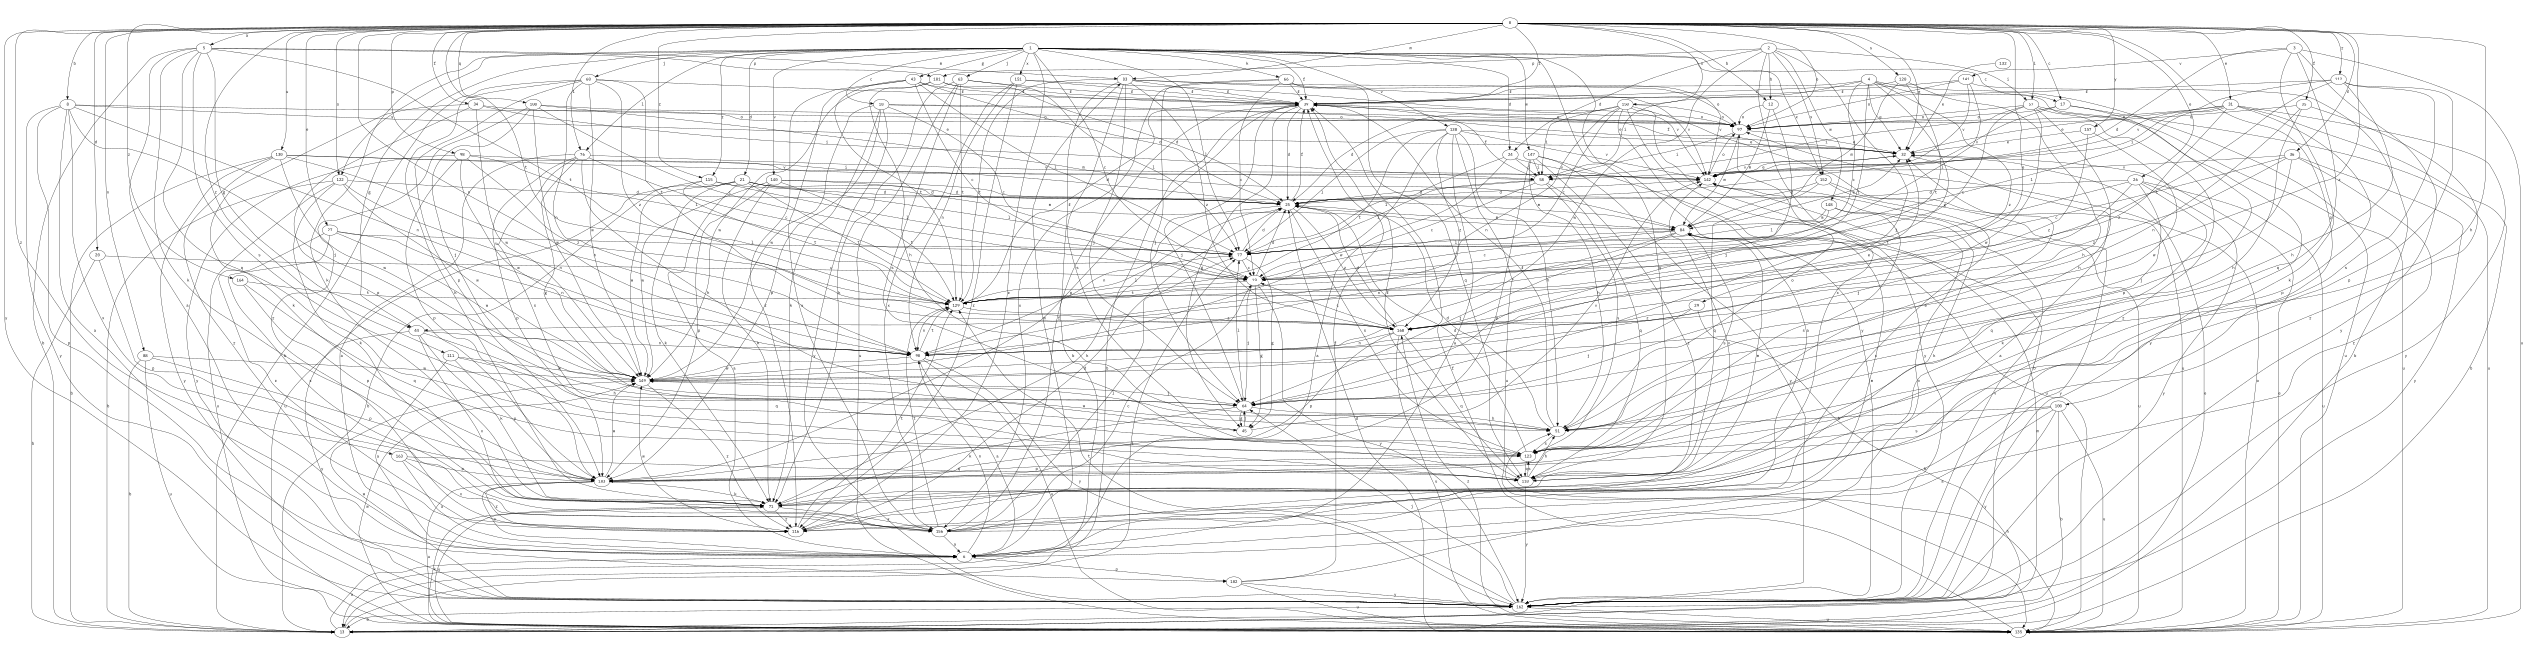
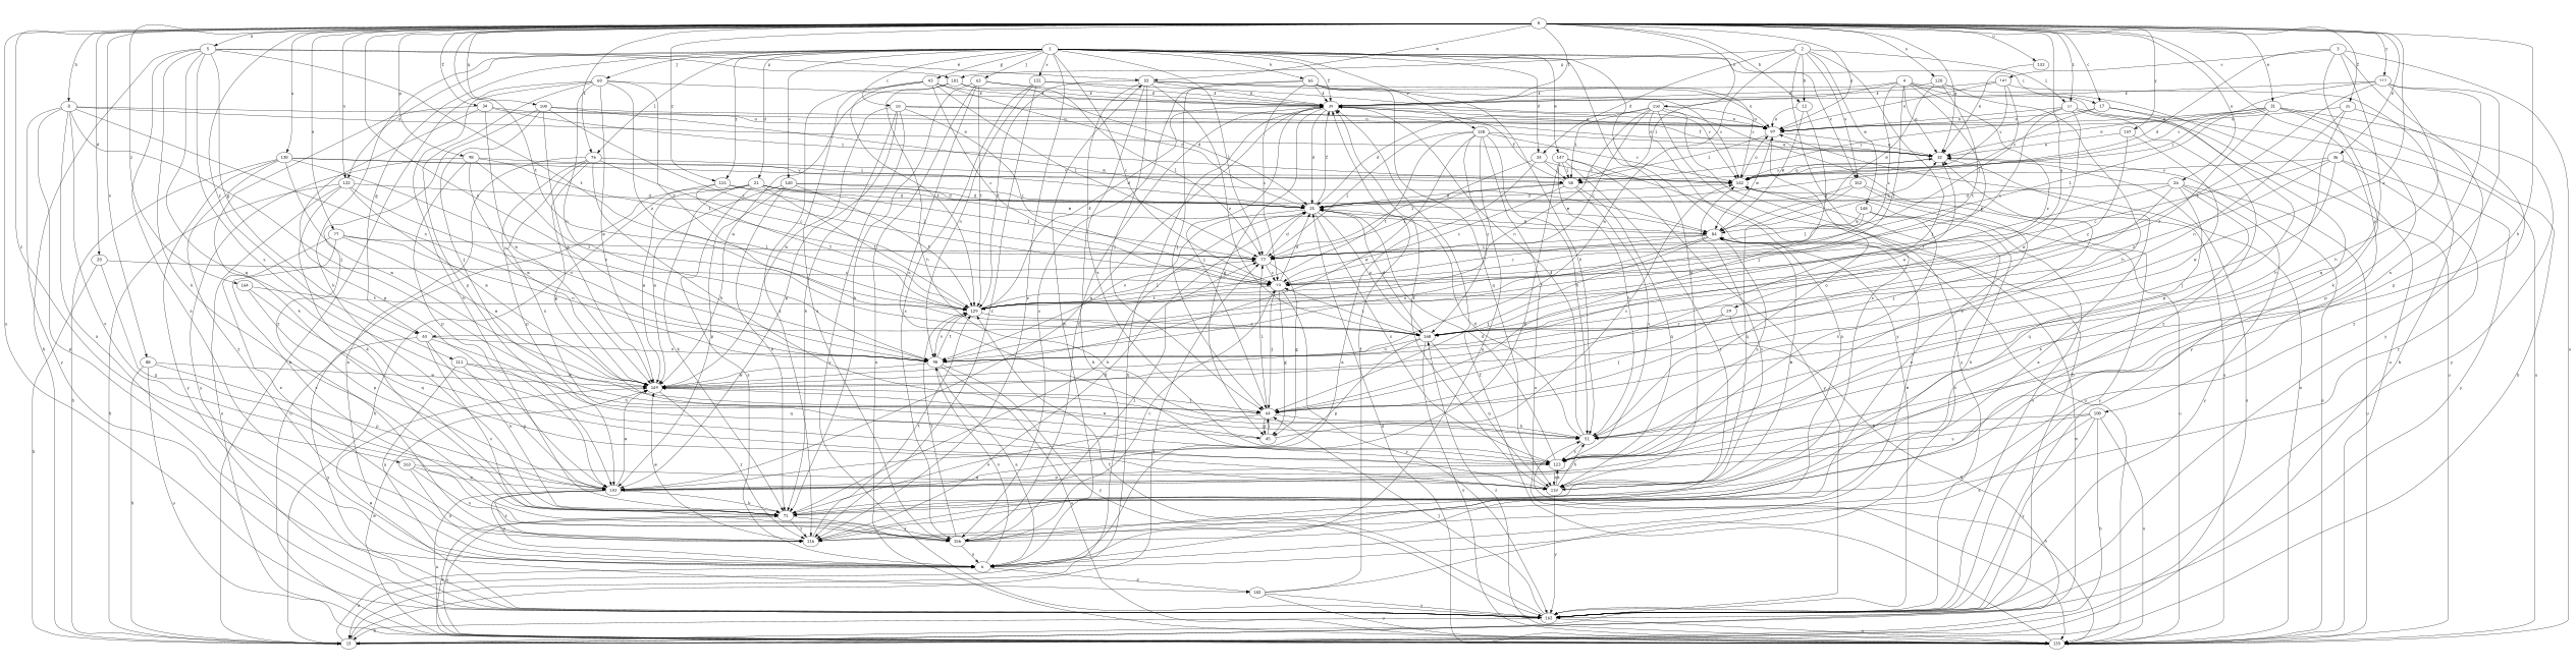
  strict digraph {
    fontname="IBM Plex Mono"
    node [fontname="IBM Plex Mono"]
    edge [fontname="IBM Plex Mono"]
    0
    5
    8
    12
    17
    20
    26
    27
    29
    31
    32
    34
    35
    36
    39
    51
    57
    76
    83
    88
    90
    97
    98
    100
    108
    111
    112
    115
    120
    122
    129
    130
    132
    150
    157
    162
    163
    164
    168
    44
    71
    110
    101
    6
    13
    123
    64
    156
    102
    84
    135
    103
    142
    19
    25
    77
    116
    149
    58
    45
    1
    18
    21
    24
    43
    60
    63
    66
    138
    140
    147
    151
    152
    2
    148
    3
    141
    4
    0 -> 5 [label=a]
    0 -> 8 [label=b]
    0 -> 12 [label=b]
    0 -> 17 [label=c]
    0 -> 20 [label=d]
    0 -> 26 [label=e]
    0 -> 27 [label=e]
    0 -> 29 [label=e]
    0 -> 31 [label=e]
    0 -> 32 [label=e]
    0 -> 34 [label=f]
    0 -> 35 [label=f]
    0 -> 36 [label=f]
    0 -> 39 [label=f]
    0 -> 51 [label=h]
    0 -> 57 [label=i]
    0 -> 76 [label=l]
    0 -> 83 [label=m]
    0 -> 88 [label=n]
    0 -> 90 [label=n]
    0 -> 97 [label=o]
    0 -> 98 [label=p]
    0 -> 100 [label=p]
    0 -> 108 [label=q]
    0 -> 111 [label=r]
    0 -> 112 [label=r]
    0 -> 115 [label=r]
    0 -> 120 [label=s]
    0 -> 122 [label=s]
    0 -> 129 [label=t]
    0 -> 130 [label=u]
+   0 -> 132 [label=u]
    0 -> 150 [label=x]
    0 -> 157 [label=y]
    0 -> 162 [label=y]
    0 -> 163 [label=z]
    0 -> 164 [label=z]
    0 -> 168 [label=z]
    5 -> 83 [label=m]
    5 -> 129 [label=t]
    5 -> 44 [label=g]
    5 -> 71 [label=k]
    5 -> 110 [label=q]
    5 -> 101 [label=p]
    5 -> 6 [label=a]
    5 -> 13 [label=b]
    5 -> 123 [label=s]
    8 -> 32 [label=e]
    8 -> 90 [label=n]
    8 -> 97 [label=o]
    8 -> 162 [label=y]
    8 -> 6 [label=a]
    8 -> 64 [label=j]
    8 -> 156 [label=x]
    8 -> 102 [label=p]
    12 -> 97 [label=o]
    12 -> 64 [label=j]
    12 -> 84 [label=m]
    17 -> 97 [label=o]
    17 -> 135 [label=u]
    17 -> 103 [label=p]
    17 -> 142 [label=v]
    20 -> 13 [label=b]
    20 -> 103 [label=p]
    20 -> 19 [label=c]
    26 -> 129 [label=t]
    26 -> 162 [label=y]
    26 -> 71 [label=k]
    26 -> 110 [label=q]
    26 -> 64 [label=j]
    26 -> 135 [label=u]
    26 -> 25 [label=d]
    27 -> 90 [label=n]
    27 -> 156 [label=x]
    27 -> 77 [label=l]
    27 -> 116 [label=r]
    27 -> 149 [label=w]
    29 -> 168 [label=z]
    29 -> 13 [label=b]
    29 -> 64 [label=j]
    31 -> 32 [label=e]
    31 -> 97 [label=o]
    31 -> 162 [label=y]
    31 -> 168 [label=z]
    31 -> 13 [label=b]
    31 -> 103 [label=p]
    31 -> 77 [label=l]
    31 -> 58 [label=i]
    32 -> 39 [label=f]
    32 -> 6 [label=a]
    32 -> 142 [label=v]
    34 -> 97 [label=o]
    34 -> 71 [label=k]
    34 -> 103 [label=p]
    34 -> 149 [label=w]
    34 -> 58 [label=i]
    35 -> 51 [label=h]
    35 -> 90 [label=n]
    35 -> 97 [label=o]
    35 -> 116 [label=r]
    36 -> 162 [label=y]
    36 -> 168 [label=z]
    36 -> 64 [label=j]
    36 -> 142 [label=v]
    36 -> 19 [label=c]
    36 -> 116 [label=r]
    39 -> 97 [label=o]
    39 -> 13 [label=b]
    39 -> 64 [label=j]
    39 -> 103 [label=p]
    39 -> 25 [label=d]
    39 -> 45 [label=g]
    51 -> 39 [label=f]
    51 -> 97 [label=o]
    51 -> 123 [label=s]
    51 -> 25 [label=d]
-   57 -> 51 [label=h]
+   66 -> 51 [label=h]
    57 -> 97 [label=o]
    57 -> 135 [label=u]
    57 -> 19 [label=c]
    57 -> 116 [label=r]
    57 -> 149 [label=w]
    57 -> 58 [label=i]
    76 -> 51 [label=h]
    76 -> 6 [label=a]
    76 -> 123 [label=s]
    76 -> 103 [label=p]
    76 -> 142 [label=v]
    76 -> 19 [label=c]
    76 -> 45 [label=g]
    83 -> 39 [label=f]
    83 -> 97 [label=o]
    83 -> 129 [label=t]
    83 -> 168 [label=z]
    83 -> 13 [label=b]
    83 -> 123 [label=s]
    83 -> 64 [label=j]
    83 -> 142 [label=v]
    88 -> 13 [label=b]
    88 -> 135 [label=u]
    88 -> 103 [label=p]
    88 -> 149 [label=w]
    90 -> 32 [label=e]
    90 -> 129 [label=t]
    90 -> 162 [label=y]
    90 -> 6 [label=a]
    90 -> 135 [label=u]
    90 -> 149 [label=w]
    97 -> 32 [label=e]
    97 -> 84 [label=m]
    97 -> 58 [label=i]
    98 -> 162 [label=y]
    98 -> 168 [label=z]
    98 -> 103 [label=p]
    98 -> 77 [label=l]
    98 -> 149 [label=w]
    98 -> 58 [label=i]
    100 -> 51 [label=h]
    100 -> 162 [label=y]
    100 -> 6 [label=a]
    100 -> 13 [label=b]
    100 -> 123 [label=s]
    100 -> 135 [label=u]
    108 -> 97 [label=o]
    108 -> 64 [label=j]
    108 -> 84 [label=m]
    108 -> 19 [label=c]
    108 -> 116 [label=r]
    108 -> 149 [label=w]
    111 -> 51 [label=h]
    111 -> 6 [label=a]
    111 -> 103 [label=p]
    111 -> 149 [label=w]
    112 -> 39 [label=f]
    112 -> 51 [label=h]
    112 -> 129 [label=t]
    112 -> 123 [label=s]
    112 -> 103 [label=p]
    112 -> 142 [label=v]
    115 -> 129 [label=t]
    115 -> 135 [label=u]
    115 -> 25 [label=d]
    115 -> 77 [label=l]
    120 -> 39 [label=f]
    120 -> 51 [label=h]
    120 -> 129 [label=t]
    120 -> 84 [label=m]
    122 -> 90 [label=n]
    122 -> 71 [label=k]
    122 -> 13 [label=b]
    122 -> 135 [label=u]
    122 -> 25 [label=d]
    122 -> 149 [label=w]
    129 -> 39 [label=f]
    129 -> 90 [label=n]
    129 -> 168 [label=z]
    129 -> 77 [label=l]
    130 -> 90 [label=n]
    130 -> 162 [label=y]
    130 -> 13 [label=b]
    130 -> 142 [label=v]
    130 -> 25 [label=d]
    130 -> 116 [label=r]
    130 -> 149 [label=w]
    132 -> 32 [label=e]
    150 -> 90 [label=n]
    150 -> 97 [label=o]
    150 -> 162 [label=y]
    150 -> 6 [label=a]
    150 -> 13 [label=b]
    150 -> 135 [label=u]
    150 -> 19 [label=c]
    150 -> 25 [label=d]
    150 -> 58 [label=i]
    157 -> 32 [label=e]
    157 -> 168 [label=z]
    157 -> 149 [label=w]
    162 -> 129 [label=t]
    162 -> 13 [label=b]
    162 -> 64 [label=j]
    162 -> 135 [label=u]
    162 -> 142 [label=v]
    162 -> 149 [label=w]
    163 -> 110 [label=q]
    163 -> 6 [label=a]
    163 -> 156 [label=x]
    163 -> 103 [label=p]
    164 -> 129 [label=t]
    164 -> 110 [label=q]
    164 -> 103 [label=p]
    168 -> 90 [label=n]
    168 -> 110 [label=q]
    168 -> 135 [label=u]
    168 -> 103 [label=p]
    168 -> 19 [label=c]
    168 -> 25 [label=d]
    44 -> 90 [label=n]
    44 -> 162 [label=y]
    44 -> 71 [label=k]
    44 -> 110 [label=q]
    44 -> 156 [label=x]
    71 -> 156 [label=x]
    71 -> 135 [label=u]
    71 -> 142 [label=v]
    71 -> 116 [label=r]
    110 -> 39 [label=f]
    110 -> 51 [label=h]
    110 -> 162 [label=y]
    110 -> 123 [label=s]
    110 -> 84 [label=m]
    101 -> 39 [label=f]
    101 -> 51 [label=h]
    101 -> 25 [label=d]
    101 -> 149 [label=w]
    6 -> 83 [label=m]
    6 -> 90 [label=n]
    6 -> 102 [label=p]
    13 -> 32 [label=e]
    13 -> 6 [label=a]
    13 -> 84 [label=m]
    13 -> 77 [label=l]
    123 -> 32 [label=e]
    123 -> 110 [label=q]
    123 -> 103 [label=p]
    123 -> 25 [label=d]
    64 -> 51 [label=h]
    64 -> 71 [label=k]
    64 -> 77 [label=l]
    64 -> 45 [label=g]
    156 -> 39 [label=f]
    156 -> 129 [label=t]
    156 -> 6 [label=a]
    156 -> 84 [label=m]
    156 -> 19 [label=c]
    156 -> 77 [label=l]
    102 -> 39 [label=f]
    102 -> 162 [label=y]
    102 -> 135 [label=u]
    102 -> 142 [label=v]
    84 -> 32 [label=e]
    84 -> 90 [label=n]
    84 -> 123 [label=s]
    84 -> 64 [label=j]
    84 -> 19 [label=c]
    84 -> 77 [label=l]
    135 -> 32 [label=e]
    135 -> 39 [label=f]
    135 -> 51 [label=h]
    135 -> 97 [label=o]
    135 -> 168 [label=z]
    135 -> 71 [label=k]
    135 -> 25 [label=d]
    135 -> 149 [label=w]
    103 -> 71 [label=k]
    103 -> 6 [label=a]
    103 -> 135 [label=u]
    103 -> 116 [label=r]
    103 -> 149 [label=w]
    142 -> 32 [label=e]
    142 -> 97 [label=o]
    142 -> 135 [label=u]
    142 -> 25 [label=d]
    19 -> 129 [label=t]
    19 -> 162 [label=y]
    19 -> 64 [label=j]
    19 -> 25 [label=d]
    19 -> 45 [label=g]
    25 -> 39 [label=f]
    25 -> 90 [label=n]
    25 -> 168 [label=z]
    25 -> 71 [label=k]
    25 -> 123 [label=s]
    25 -> 84 [label=m]
    77 -> 19 [label=c]
    77 -> 25 [label=d]
    77 -> 45 [label=g]
    116 -> 129 [label=t]
    116 -> 25 [label=d]
    116 -> 149 [label=w]
    149 -> 64 [label=j]
    149 -> 116 [label=r]
    58 -> 39 [label=f]
    58 -> 110 [label=q]
    58 -> 123 [label=s]
    58 -> 19 [label=c]
    58 -> 25 [label=d]
    58 -> 77 [label=l]
    45 -> 64 [label=j]
    45 -> 142 [label=v]
    45 -> 149 [label=w]
    1 -> 17 [label=c]
    1 -> 39 [label=f]
    1 -> 76 [label=l]
    1 -> 115 [label=r]
    1 -> 122 [label=s]
    1 -> 162 [label=y]
    1 -> 44 [label=g]
    1 -> 71 [label=k]
    1 -> 110 [label=q]
    1 -> 19 [label=c]
    1 -> 77 [label=l]
    1 -> 116 [label=r]
    1 -> 18 [label=c]
    1 -> 21 [label=d]
    1 -> 24 [label=d]
    1 -> 43 [label=g]
    1 -> 60 [label=j]
    1 -> 63 [label=j]
    1 -> 66 [label=k]
    1 -> 138 [label=v]
    1 -> 140 [label=v]
    1 -> 147 [label=w]
    1 -> 151 [label=x]
    1 -> 152 [label=x]
    18 -> 32 [label=e]
    18 -> 97 [label=o]
    18 -> 162 [label=y]
    18 -> 71 [label=k]
    18 -> 103 [label=p]
    18 -> 19 [label=c]
    18 -> 149 [label=w]
    21 -> 129 [label=t]
    21 -> 71 [label=k]
    21 -> 6 [label=a]
    21 -> 13 [label=b]
    21 -> 84 [label=m]
    21 -> 25 [label=d]
    21 -> 77 [label=l]
    21 -> 149 [label=w]
    24 -> 6 [label=a]
    24 -> 142 [label=v]
    24 -> 77 [label=l]
    24 -> 58 [label=i]
    43 -> 39 [label=f]
    43 -> 129 [label=t]
    43 -> 156 [label=x]
    43 -> 19 [label=c]
    43 -> 25 [label=d]
    43 -> 77 [label=l]
    43 -> 116 [label=r]
    60 -> 39 [label=f]
    60 -> 90 [label=n]
    60 -> 129 [label=t]
    60 -> 168 [label=z]
    60 -> 71 [label=k]
    60 -> 13 [label=b]
    60 -> 103 [label=p]
    60 -> 149 [label=w]
    63 -> 39 [label=f]
    63 -> 129 [label=t]
    63 -> 71 [label=k]
    63 -> 123 [label=s]
    63 -> 135 [label=u]
    63 -> 77 [label=l]
    66 -> 39 [label=f]
    66 -> 110 [label=q]
    66 -> 64 [label=j]
    66 -> 156 [label=x]
    66 -> 142 [label=v]
    66 -> 19 [label=c]
    138 -> 32 [label=e]
    138 -> 51 [label=h]
    138 -> 129 [label=t]
    138 -> 168 [label=z]
    138 -> 6 [label=a]
    138 -> 135 [label=u]
    138 -> 142 [label=v]
    138 -> 77 [label=l]
    138 -> 149 [label=w]
    140 -> 129 [label=t]
    140 -> 71 [label=k]
    140 -> 84 [label=m]
    140 -> 103 [label=p]
    140 -> 25 [label=d]
    140 -> 149 [label=w]
    147 -> 51 [label=h]
    147 -> 162 [label=y]
    147 -> 135 [label=u]
    147 -> 103 [label=p]
    147 -> 116 [label=r]
    147 -> 58 [label=i]
    151 -> 39 [label=f]
    151 -> 90 [label=n]
    151 -> 156 [label=x]
    151 -> 142 [label=v]
    151 -> 116 [label=r]
    152 -> 162 [label=y]
    152 -> 110 [label=q]
    152 -> 156 [label=x]
    152 -> 25 [label=d]
    2 -> 12 [label=b]
    2 -> 57 [label=i]
    2 -> 101 [label=p]
    2 -> 64 [label=j]
    2 -> 156 [label=x]
    2 -> 149 [label=w]
    2 -> 24 [label=d]
    2 -> 152 [label=x]
    2 -> 148 [label=w]
    148 -> 71 [label=k]
    148 -> 123 [label=s]
    148 -> 84 [label=m]
    148 -> 77 [label=l]
    3 -> 162 [label=y]
    3 -> 71 [label=k]
    3 -> 110 [label=q]
    3 -> 135 [label=u]
    3 -> 25 [label=d]
    3 -> 141 [label=v]
    141 -> 39 [label=f]
    141 -> 97 [label=o]
    141 -> 13 [label=b]
    141 -> 142 [label=v]
    141 -> 77 [label=l]
    4 -> 32 [label=e]
    4 -> 39 [label=f]
    4 -> 129 [label=t]
    4 -> 162 [label=y]
    4 -> 168 [label=z]
    4 -> 44 [label=g]
    4 -> 135 [label=u]
    4 -> 19 [label=c]
    4 -> 58 [label=i]
  }
